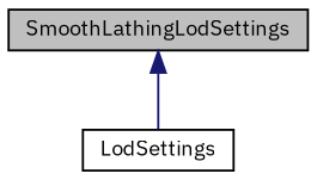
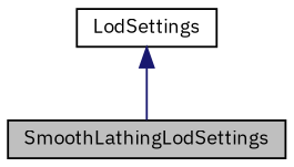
  digraph {
    fontname="IBM Plex Sans"
    node [color=black fontname="IBM Plex Sans" fontsize=10 shape=record style=filled]
    n1 [fillcolor=grey75 fontcolor=black height=0.2 label=SmoothLathingLodSettings width=0.4]
    n2 [fillcolor=white height=0.2 label=LodSettings width=0.4]
-   n1 -> n2 [color=midnightblue dir=back fontname="IBM Plex Sans" fontsize=10 labelfontname=Helvetica labelfontsize=10 style=solid]
+   n2 -> n1 [color=midnightblue dir=back fontname="IBM Plex Sans" fontsize=10 labelfontname=Helvetica labelfontsize=10 style=solid]
  }
